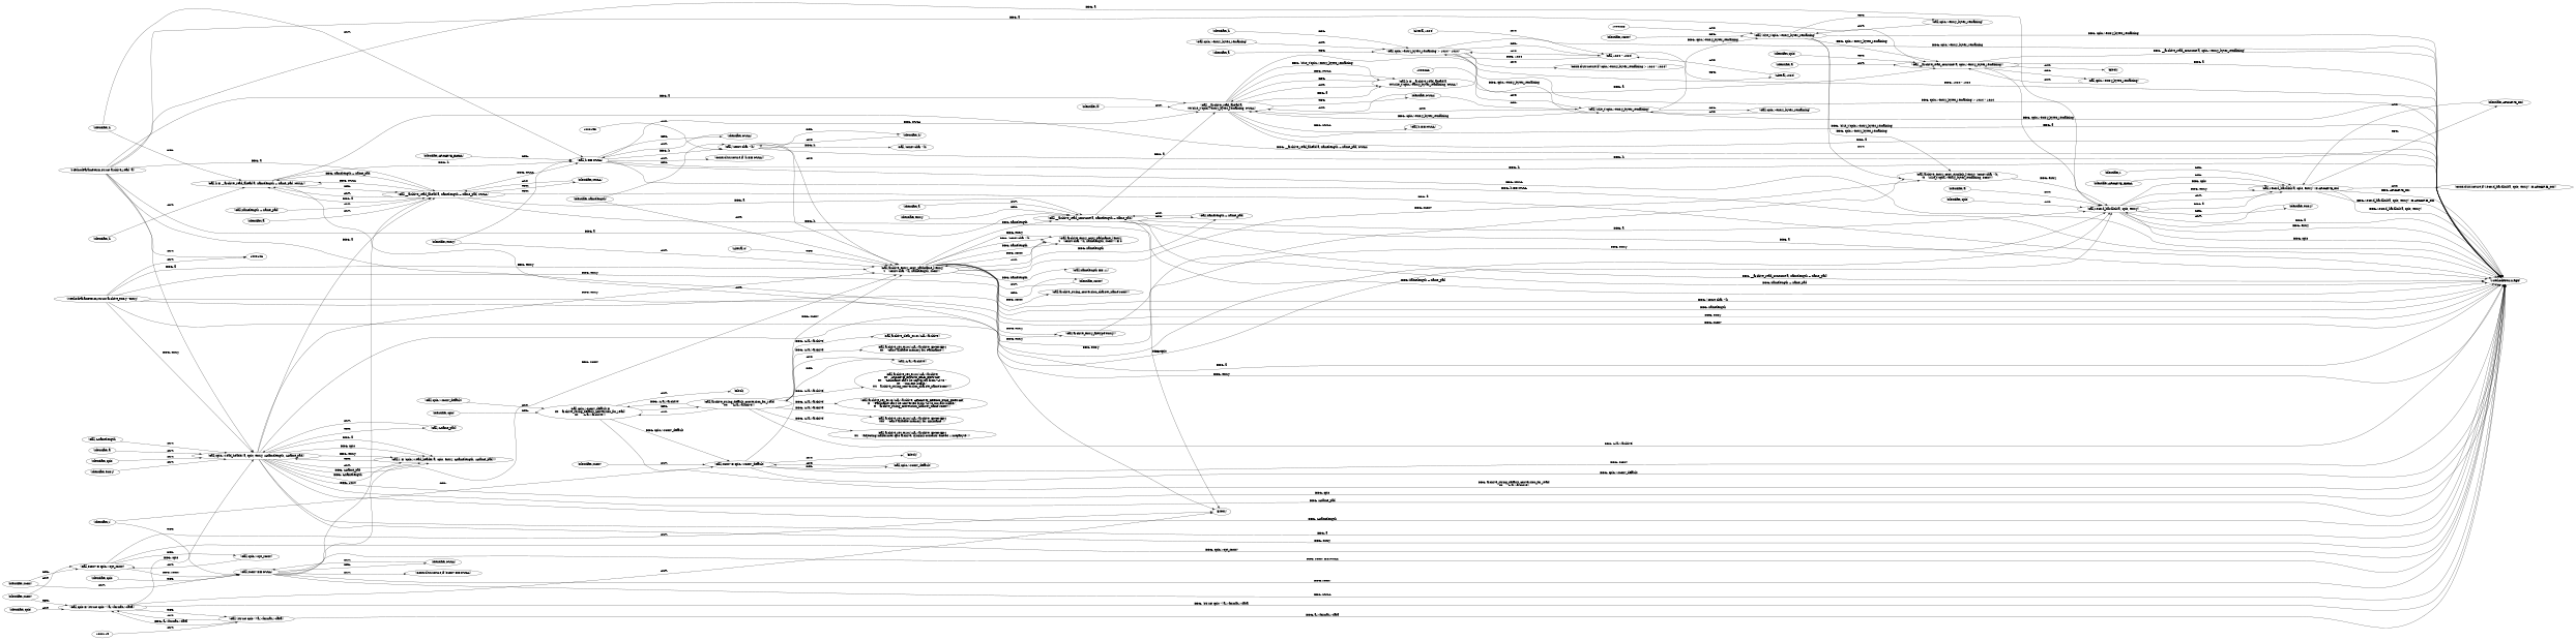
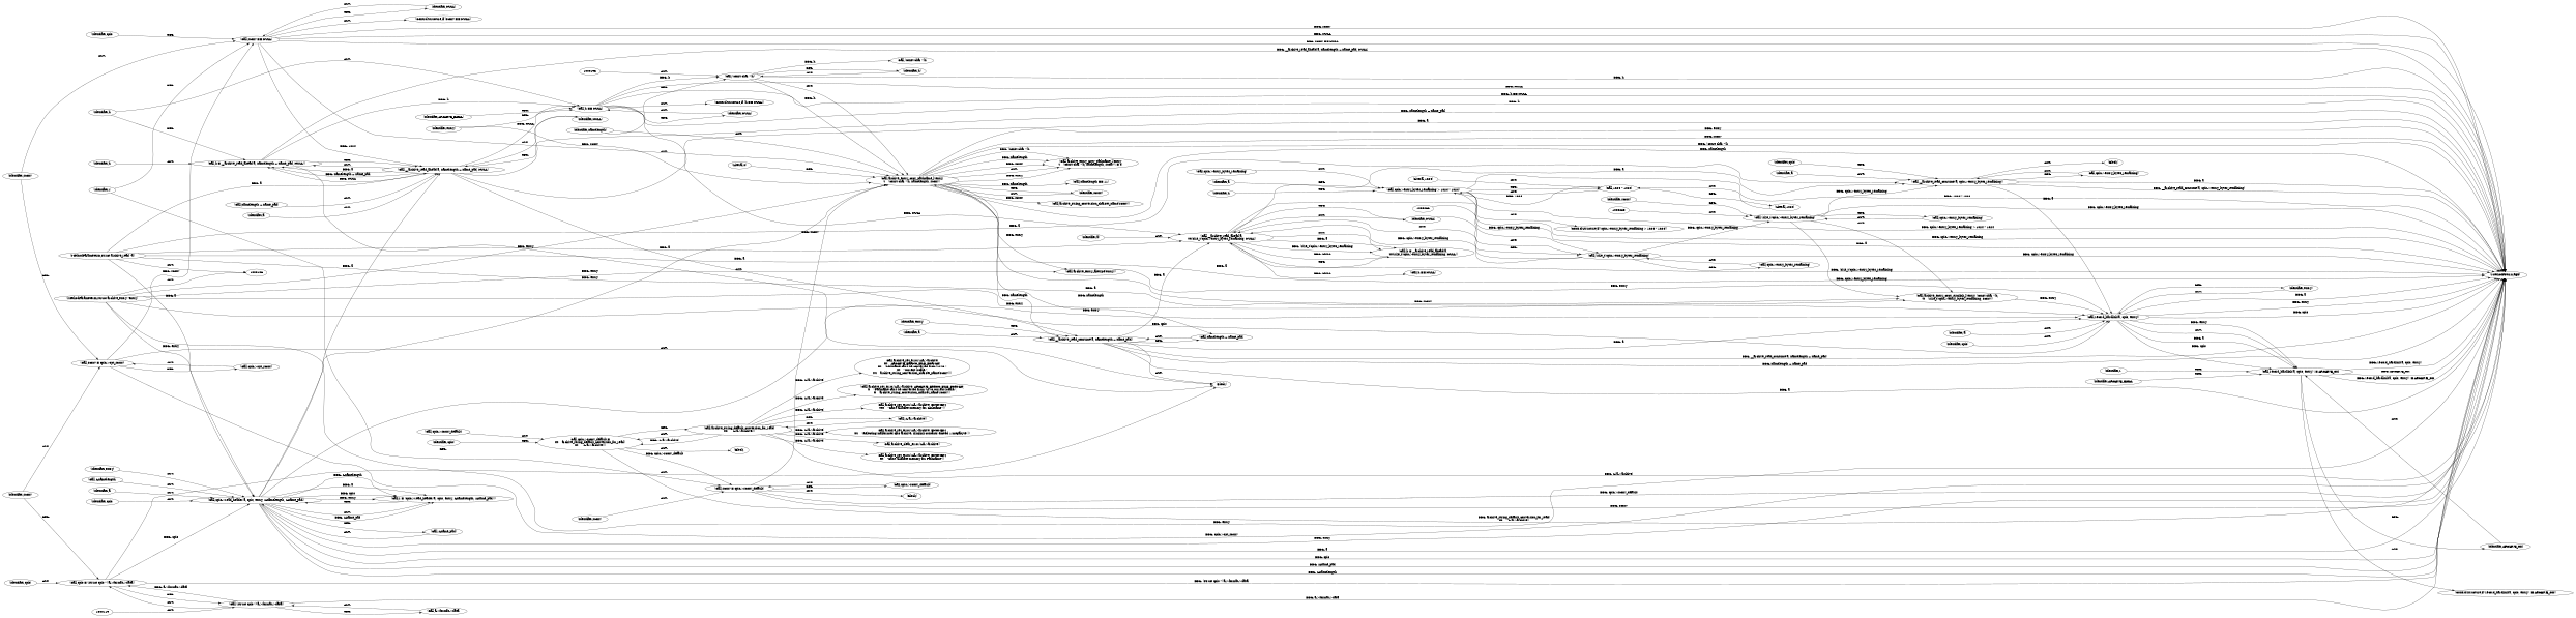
  digraph {
    rankdir=LR
    n1 [label="(Call,__archive_read_consume(a, cpio->entry_bytes_remaining))"]
    n2 [label="(Call,record_hardlink(a, cpio, entry))"]
    n3 [label="(Call,cpio->entry_bytes_remaining)"]
    n4 [label="(Block,)"]
    n5 [label="(MethodReturn,RET)"]
    n6 [label="(Call,record_hardlink(a, cpio, entry) != ARCHIVE_OK)"]
    n7 [label="(Identifier,entry)"]
    n8 [label="(Call,__archive_read_ahead(a,\n \t\t\t(size_t)cpio->entry_bytes_remaining, NULL))"]
    n9 [label="(Call,h == NULL)"]
    n10 [label="(Call,h = __archive_read_ahead(a,\n \t\t\t(size_t)cpio->entry_bytes_remaining, NULL))"]
    n11 [label="(Identifier,NULL)"]
    n12 [label="(Call,(size_t)cpio->entry_bytes_remaining)"]
    n13 [label="(Call,__archive_read_consume(a, namelength + name_pad))"]
    n14 [label="(Call,namelength + name_pad)"]
    n15 [label="(Block,)"]
    n16 [label="(Call,__archive_read_ahead(a, namelength + name_pad, NULL))"]
    n17 [label="(Call,h == NULL)"]
    n18 [label="(Call,h = __archive_read_ahead(a, namelength + name_pad, NULL))"]
    n19 [label="(Identifier,NULL)"]
    n20 [label="(Call,(const char *)h)"]
    n21 [label="(Identifier,NULL)"]
    n22 [label="(ControlStructure,if (h == NULL))"]
    n23 [label="(Call,cpio->read_header(a, cpio, entry, &namelength, &name_pad))"]
    n24 [label="(Call,archive_entry_copy_pathname_l(entry,\n\t    (const char *)h, namelength, sconv))"]
    n25 [label="(Call,&name_pad)"]
    n26 [label="(Call,r = (cpio->read_header(a, cpio, entry, &namelength, &name_pad)))"]
    n27 [label="(Call,archive_entry_filetype(entry))"]
    n28 [label="(Call,archive_entry_copy_symlink_l(entry, (const char *)h,\n\t\t    (size_t)cpio->entry_bytes_remaining, sconv))"]
    n29 [label="(Call,namelength == 11)"]
    n30 [label="(Identifier,sconv)"]
    n31 [label="(Call,archive_string_conversion_charset_name(sconv))"]
    n32 [label="(Call,archive_entry_copy_pathname_l(entry,\n\t    (const char *)h, namelength, sconv) != 0)"]
    n33 [label="(MethodParameterIn,struct archive_read *a)"]
    1000106
    n35 [label="(Call,cpio = (struct cpio *)(a->format->data))"]
    n36 [label="(Call,(struct cpio *)(a->format->data))"]
+   n37 [label="(Call,a->format->data)"]
    n38 [label="(MethodParameterIn,struct archive_entry *entry)"]
    n39 [label="(Call,sconv == NULL)"]
    n40 [label="(Identifier,NULL)"]
    n41 [label="(ControlStructure,if (sconv == NULL))"]
    n42 [label="(Call,sconv = cpio->opt_sconv)"]
    n43 [label="(Call,cpio->opt_sconv)"]
    n44 [label="(Call,(const char *)h)"]
    n45 [label="(Identifier,h)"]
    n46 [label="(Call,sconv = cpio->sconv_default)"]
    n47 [label="(Block,)"]
    n48 [label="(Call,cpio->sconv_default)"]
    n49 [label="(Call,cpio->sconv_default =\n\t\t\t    archive_string_default_conversion_for_read(\n\t\t\t      &(a->archive)))"]
    n50 [label="(Call,archive_string_default_conversion_for_read(\n\t\t\t      &(a->archive)))"]
    n51 [label="(Block,)"]
    n52 [label="(Call,archive_set_error(&a->archive, ENOMEM,\n\t\t\t\t    \"Can't allocate memory for Linkname\"))"]
    n53 [label="(Call,archive_set_error(&a->archive, ENOMEM,\n\t\t\t    \"Rejecting malformed cpio archive: symlink contents exceed 1 megabyte\"))"]
    n54 [label="(Call,archive_clear_error(&a->archive))"]
    n55 [label="(Call,archive_set_error(&a->archive, ENOMEM,\n\t\t\t    \"Can't allocate memory for Pathname\"))"]
    n56 [label="(Call,&(a->archive))"]
    n57 [label="(Call,archive_set_error(&a->archive,\n\t\t\t    ARCHIVE_ERRNO_FILE_FORMAT,\n\t\t\t    \"Linkname can't be converted from %s to \"\n\t\t\t    \"current locale.\",\n\t\t\t    archive_string_conversion_charset_name(sconv)))"]
    n58 [label="(Call,archive_set_error(&a->archive, ARCHIVE_ERRNO_FILE_FORMAT,\n\t\t    \"Pathname can't be converted from %s to current locale.\",\n\t\t    archive_string_conversion_charset_name(sconv)))"]
    n59 [label="(Call,(size_t)cpio->entry_bytes_remaining)"]
    n60 [label="(Call,cpio->entry_bytes_remaining)"]
    n61 [label="(Call,cpio->entry_bytes_remaining)"]
    n62 [label="(Call,cpio->entry_bytes_remaining > 1024 * 1024)"]
    n63 [label="(Call,1024 * 1024)"]
    n64 [label="(ControlStructure,if (cpio->entry_bytes_remaining > 1024 * 1024))"]
    n65 [label="(Literal,1024)"]
    n66 [label="(Identifier,ARCHIVE_OK)"]
    n67 [label="(ControlStructure,if (record_hardlink(a, cpio, entry) != ARCHIVE_OK))"]
    n68 [label="(Literal,1024)"]
    n69 [label="(Call,namelength + name_pad)"]
    n70 [label="(Call,cpio->sconv_default)"]
    n71 [label="(Identifier,h)"]
    n72 [label="(Identifier,a)"]
    n73 [label="(Identifier,entry)"]
    n74 [label="(Identifier,ARCHIVE_FATAL)"]
    n75 [label="(Call,&namelength)"]
    n76 [label="(Identifier,sconv)"]
    n77 [label="(Identifier,a)"]
    n78 [label="(Identifier,cpio)"]
    n79 [label="(Identifier,a)"]
    n80 [label="(Identifier,entry)"]
    n81 [label="(Identifier,cpio)"]
    n82 [label="(Identifier,sconv)"]
    n83 [label="(Literal,0)"]
    n84 [label="(Identifier,sconv)"]
    n85 [label="(Identifier,a)"]
    n86 [label="(Identifier,cpio)"]
    n87 [label="(Identifier,h)"]
    n88 [label="(Identifier,cpio)"]
    n89 [label="(Identifier,cpio)"]
    n90 [label="(Identifier,cpio)"]
    n91 [label="(Identifier,ARCHIVE_FATAL)"]
    n92 [label="(Identifier,entry)"]
    n93 [label="(Identifier,namelength)"]
    n94 [label="(Identifier,sconv)"]
    n95 [label="(Identifier,h)"]
    n96 [label="(Identifier,a)"]
    n97 [label="(Identifier,r)"]
    n98 [label="(Identifier,r)"]
    n99 [label="(Identifier,a)"]
    n100 [label="(Call,cpio->entry_bytes_remaining)"]
    n101 [label="(Identifier,a)"]
    1000119
    1000195
    1000266
    1000285
    n1 -> n2 [label="DDG: a"]
    n1 -> n3 [label="CFG: "]
    n1 -> n4 [label="AST: "]
    n1 -> n5 [label="DDG: __archive_read_consume(a, cpio->entry_bytes_remaining)"]
    n1 -> n5 [label="DDG: a"]
    n2 -> n5 [label="DDG: a"]
    n2 -> n5 [label="DDG: entry"]
    n2 -> n5 [label="DDG: cpio"]
    n2 -> n6 [label="AST: "]
    n2 -> n6 [label="DDG: a"]
    n2 -> n6 [label="DDG: cpio"]
    n2 -> n6 [label="DDG: entry"]
    n2 -> n7 [label="CFG: "]
    n3 -> n1 [label="AST: "]
    n6 -> n5 [label="DDG: record_hardlink(a, cpio, entry) != ARCHIVE_OK"]
    n6 -> n5 [label="DDG: record_hardlink(a, cpio, entry)"]
    n6 -> n5 [label="DDG: ARCHIVE_OK"]
    n6 -> n66 [label="CFG: "]
    n6 -> n67 [label="AST: "]
    n7 -> n2 [label="AST: "]
    n8 -> n1 [label="DDG: a"]
    n8 -> n5 [label="DDG: (size_t)cpio->entry_bytes_remaining"]
    n8 -> n5 [label="DDG: a"]
    n8 -> n9 [label="DDG: NULL"]
    n8 -> n10 [label="AST: "]
    n8 -> n10 [label="DDG: a"]
    n8 -> n10 [label="DDG: (size_t)cpio->entry_bytes_remaining"]
    n8 -> n10 [label="DDG: NULL"]
    n8 -> n11 [label="CFG: "]
    n10 -> n8 [label="CFG: "]
    n11 -> n8 [label="AST: "]
    n11 -> n12 [label="CFG: "]
    n12 -> n5 [label="DDG: cpio->entry_bytes_remaining"]
    n12 -> n8 [label="AST: "]
    n12 -> n8 [label="DDG: cpio->entry_bytes_remaining"]
    n12 -> n59 [label="DDG: cpio->entry_bytes_remaining"]
    n12 -> n60 [label="CFG: "]
    n13 -> n2 [label="DDG: a"]
    n13 -> n5 [label="DDG: a"]
    n13 -> n5 [label="DDG: __archive_read_consume(a, namelength + name_pad)"]
    n13 -> n5 [label="DDG: namelength + name_pad"]
    n13 -> n8 [label="DDG: a"]
    n13 -> n14 [label="CFG: "]
    n13 -> n15 [label="AST: "]
    n14 -> n13 [label="AST: "]
    n16 -> n5 [label="DDG: a"]
    n16 -> n5 [label="DDG: namelength + name_pad"]
    n16 -> n13 [label="DDG: a"]
    n16 -> n17 [label="DDG: NULL"]
    n16 -> n18 [label="AST: "]
    n16 -> n18 [label="DDG: a"]
    n16 -> n18 [label="DDG: namelength + name_pad"]
    n16 -> n18 [label="DDG: NULL"]
    n16 -> n19 [label="CFG: "]
    n17 -> n5 [label="DDG: h"]
    n17 -> n5 [label="DDG: NULL"]
    n17 -> n5 [label="DDG: h == NULL"]
    n17 -> n8 [label="DDG: NULL"]
    n17 -> n20 [label="DDG: h"]
    n17 -> n21 [label="CFG: "]
    n17 -> n22 [label="AST: "]
    n18 -> n5 [label="DDG: __archive_read_ahead(a, namelength + name_pad, NULL)"]
    n18 -> n15 [label="AST: "]
    n18 -> n16 [label="CFG: "]
    n18 -> n17 [label="DDG: h"]
    n19 -> n16 [label="AST: "]
    n20 -> n5 [label="DDG: h"]
    n20 -> n24 [label="AST: "]
    n20 -> n24 [label="DDG: h"]
    n20 -> n44 [label="DDG: h"]
    n20 -> n45 [label="CFG: "]
    n21 -> n17 [label="AST: "]
    n23 -> n2 [label="DDG: cpio"]
    n23 -> n5 [label="DDG: cpio"]
    n23 -> n5 [label="DDG: &name_pad"]
    n23 -> n5 [label="DDG: &namelength"]
    n23 -> n5 [label="DDG: a"]
    n23 -> n5 [label="DDG: entry"]
    n23 -> n16 [label="DDG: a"]
    n23 -> n24 [label="DDG: entry"]
    n23 -> n25 [label="CFG: "]
    n23 -> n26 [label="AST: "]
    n23 -> n26 [label="DDG: &name_pad"]
    n23 -> n26 [label="DDG: &namelength"]
    n23 -> n26 [label="DDG: a"]
    n23 -> n26 [label="DDG: cpio"]
    n23 -> n26 [label="DDG: entry"]
    n24 -> n5 [label="DDG: (const char *)h"]
    n24 -> n5 [label="DDG: namelength"]
    n24 -> n5 [label="DDG: entry"]
    n24 -> n5 [label="DDG: sconv"]
    n24 -> n13 [label="DDG: namelength"]
    n24 -> n14 [label="DDG: namelength"]
    n24 -> n27 [label="DDG: entry"]
    n24 -> n28 [label="DDG: sconv"]
    n24 -> n29 [label="DDG: namelength"]
    n24 -> n30 [label="CFG: "]
    n24 -> n31 [label="DDG: sconv"]
    n24 -> n32 [label="AST: "]
    n24 -> n32 [label="DDG: entry"]
    n24 -> n32 [label="DDG: (const char *)h"]
    n24 -> n32 [label="DDG: namelength"]
    n24 -> n32 [label="DDG: sconv"]
    n25 -> n23 [label="AST: "]
    n26 -> n23 [label="CFG: "]
    n27 -> n2 [label="DDG: entry"]
    n28 -> n2 [label="DDG: entry"]
    n30 -> n24 [label="AST: "]
    n33 -> n1 [label="DDG: a"]
    n33 -> n2 [label="DDG: a"]
    n33 -> n5 [label="DDG: a"]
    n33 -> n8 [label="DDG: a"]
-   n33 -> n13 [label="DDG: a"]
    n33 -> n16 [label="DDG: a"]
    n33 -> n23 [label="DDG: a"]
    n33 -> 1000106 [label="AST: "]
    n35 -> n5 [label="DDG: (struct cpio *)(a->format->data)"]
    n35 -> n15 [label="AST: "]
    n35 -> n23 [label="DDG: cpio"]
    n35 -> n36 [label="CFG: "]
    n36 -> n5 [label="DDG: a->format->data"]
    n36 -> n35 [label="AST: "]
    n36 -> n35 [label="DDG: a->format->data"]
+   n36 -> n37 [label="CFG: "]
+   n37 -> n36 [label="AST: "]
    n38 -> n2 [label="DDG: entry"]
    n38 -> n5 [label="DDG: entry"]
    n38 -> n23 [label="DDG: entry"]
    n38 -> n24 [label="DDG: entry"]
    n38 -> n27 [label="DDG: entry"]
    n38 -> n28 [label="DDG: entry"]
    n38 -> 1000106 [label="AST: "]
    n39 -> n5 [label="DDG: sconv"]
    n39 -> n5 [label="DDG: NULL"]
    n39 -> n5 [label="DDG: sconv == NULL"]
    n39 -> n16 [label="DDG: 1024"]
    n39 -> n24 [label="DDG: sconv"]
    n39 -> n40 [label="CFG: "]
    n39 -> n41 [label="AST: "]
    n40 -> n39 [label="AST: "]
    n42 -> n5 [label="DDG: cpio->opt_sconv"]
    n42 -> n15 [label="AST: "]
    n42 -> n39 [label="DDG: sconv"]
    n42 -> n43 [label="CFG: "]
    n43 -> n42 [label="AST: "]
    n45 -> n20 [label="AST: "]
    n46 -> n5 [label="DDG: cpio->sconv_default"]
    n46 -> n5 [label="DDG: sconv"]
    n46 -> n24 [label="DDG: sconv"]
    n46 -> n47 [label="AST: "]
    n46 -> n48 [label="CFG: "]
    n48 -> n46 [label="AST: "]
    n49 -> n5 [label="DDG: archive_string_default_conversion_for_read(\n\t\t\t      &(a->archive))"]
    n49 -> n46 [label="DDG: cpio->sconv_default"]
    n49 -> n50 [label="CFG: "]
    n49 -> n51 [label="AST: "]
    n50 -> n5 [label="DDG: &(a->archive)"]
    n50 -> n49 [label="AST: "]
    n50 -> n49 [label="DDG: &(a->archive)"]
    n50 -> n52 [label="DDG: &(a->archive)"]
    n50 -> n53 [label="DDG: &(a->archive)"]
    n50 -> n54 [label="DDG: &(a->archive)"]
    n50 -> n55 [label="DDG: &(a->archive)"]
    n50 -> n56 [label="CFG: "]
    n50 -> n57 [label="DDG: &(a->archive)"]
    n50 -> n58 [label="DDG: &(a->archive)"]
    n56 -> n50 [label="AST: "]
    n59 -> n1 [label="DDG: cpio->entry_bytes_remaining"]
    n59 -> n5 [label="DDG: cpio->entry_bytes_remaining"]
    n59 -> n28 [label="AST: "]
    n59 -> n28 [label="DDG: cpio->entry_bytes_remaining"]
    n59 -> n61 [label="CFG: "]
    n60 -> n12 [label="AST: "]
    n61 -> n59 [label="AST: "]
    n62 -> n5 [label="DDG: cpio->entry_bytes_remaining"]
    n62 -> n5 [label="DDG: 1024 * 1024"]
    n62 -> n5 [label="DDG: cpio->entry_bytes_remaining > 1024 * 1024"]
    n62 -> n12 [label="DDG: cpio->entry_bytes_remaining"]
    n62 -> n63 [label="CFG: "]
    n62 -> n64 [label="AST: "]
    n63 -> n62 [label="AST: "]
    n63 -> n62 [label="DDG: 1024"]
    n63 -> n65 [label="CFG: "]
    n65 -> n63 [label="AST: "]
    n66 -> n6 [label="AST: "]
    n68 -> n63 [label="AST: "]
    n69 -> n16 [label="AST: "]
    n70 -> n49 [label="AST: "]
    n71 -> n18 [label="AST: "]
    n72 -> n2 [label="AST: "]
    n73 -> n17 [label="CFG: "]
    n73 -> n24 [label="AST: "]
    n74 -> n17 [label="CFG: "]
    n75 -> n23 [label="AST: "]
    n76 -> n46 [label="AST: "]
    n77 -> n23 [label="AST: "]
    n78 -> n1 [label="CFG: "]
    n79 -> n13 [label="AST: "]
    n80 -> n13 [label="CFG: "]
    n81 -> n49 [label="CFG: "]
    n82 -> n35 [label="CFG: "]
    n82 -> n42 [label="AST: "]
    n83 -> n24 [label="CFG: "]
    n84 -> n39 [label="AST: "]
    n84 -> n42 [label="CFG: "]
    n85 -> n62 [label="CFG: "]
    n86 -> n2 [label="AST: "]
    n87 -> n62 [label="CFG: "]
    n88 -> n35 [label="AST: "]
    n89 -> n39 [label="CFG: "]
    n90 -> n23 [label="AST: "]
    n91 -> n6 [label="CFG: "]
    n92 -> n23 [label="AST: "]
    n93 -> n20 [label="CFG: "]
    n93 -> n24 [label="AST: "]
    n94 -> n59 [label="CFG: "]
    n95 -> n17 [label="AST: "]
    n95 -> n18 [label="CFG: "]
    n96 -> n1 [label="AST: "]
    n97 -> n39 [label="CFG: "]
    n97 -> n46 [label="CFG: "]
    n98 -> n6 [label="CFG: "]
    n99 -> n8 [label="AST: "]
    n100 -> n62 [label="AST: "]
    n101 -> n16 [label="AST: "]
    1000119 -> n36 [label="AST: "]
    1000195 -> n20 [label="AST: "]
    1000266 -> n12 [label="AST: "]
    1000285 -> n59 [label="AST: "]
  }
